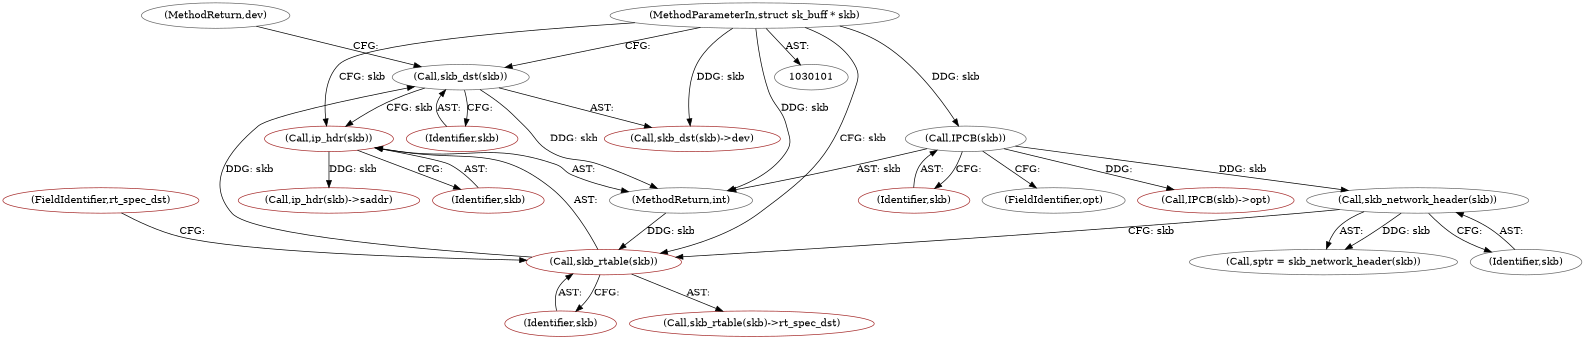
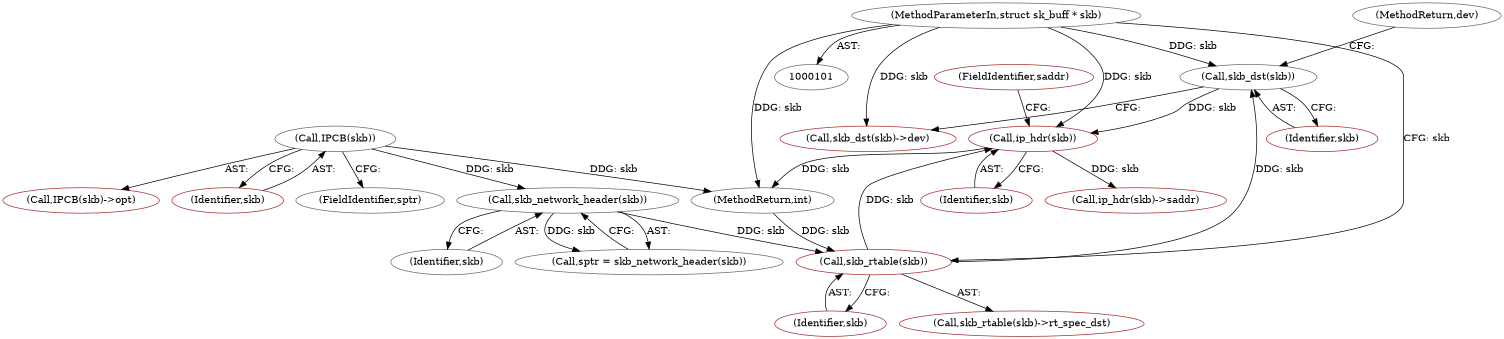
  digraph {
    node [color=brown]
    n1 [color=gray40 label="(Call,skb_dst(skb))"]
    n2 [label="(Call,ip_hdr(skb))"]
    n3 [label="(Identifier,skb)"]
    n4 [label="(Call,skb_dst(skb)->dev)"]
    n5 [color=gray40 label="(MethodReturn,int)"]
    n6 [label="(Identifier,skb)"]
    n7 [label="(Call,ip_hdr(skb)->saddr)"]
    n8 [label="(Call,skb_rtable(skb))"]
    n9 [label="(Identifier,skb)"]
    n10 [label="(Call,skb_rtable(skb)->rt_spec_dst)"]
    n11 [color=gray40 label="(Call,skb_network_header(skb))"]
    n12 [color=gray40 label="(Call,sptr = skb_network_header(skb))"]
    n13 [color=gray40 label="(Identifier,skb)"]
    n14 [color=gray40 label="(Call,IPCB(skb))"]
    n15 [label="(Call,IPCB(skb)->opt)"]
    n16 [label="(Identifier,skb)"]
-   n17 [color=gray40 label="(FieldIdentifier,opt)"]
+   n17 [color=gray40 label="(FieldIdentifier,sptr)"]
    n18 [color=gray40 label="(MethodParameterIn,struct sk_buff * skb)"]
-   1000101 [color=gray40 label=1030101]
+   1000101 [color=gray40]
    n20 [color=gray40 label="(MethodReturn,dev)"]
-   n22 [label="(FieldIdentifier,rt_spec_dst)"]
-   n1 -> n2 [label="CFG: skb"]
+   n21 [label="(FieldIdentifier,saddr)"]
+   n1 -> n2 [label="DDG: skb"]
    n1 -> n3 [label="CFG: "]
-   n1 -> n4 [label="AST: "]
-   n1 -> n5 [label="DDG: skb"]
-   n2 -> n5 [label="AST: "]
+   n1 -> n4 [label="CFG: "]
+   n2 -> n5 [label="DDG: skb"]
    n2 -> n6 [label="CFG: "]
    n2 -> n7 [label="DDG: skb"]
    n3 -> n1 [label="AST: "]
    n5 -> n8 [label="DDG: skb"]
    n6 -> n2 [label="AST: "]
    n8 -> n1 [label="DDG: skb"]
-   n8 -> n2 [label="AST: "]
+   n8 -> n2 [label="DDG: skb"]
    n8 -> n9 [label="CFG: "]
    n8 -> n10 [label="AST: "]
    n9 -> n8 [label="AST: "]
-   n11 -> n8 [label="CFG: skb"]
+   n11 -> n8 [label="DDG: skb"]
    n11 -> n12 [label="AST: "]
    n11 -> n12 [label="DDG: skb"]
    n11 -> n13 [label="CFG: "]
+   n12 -> n11 [label="CFG: "]
    n13 -> n11 [label="AST: "]
-   n14 -> n5 [label="AST: skb"]
+   n14 -> n5 [label="DDG: skb"]
    n14 -> n11 [label="DDG: skb"]
-   n14 -> n15 [label="DDG: "]
+   n14 -> n15 [label="AST: "]
    n14 -> n16 [label="CFG: "]
    n14 -> n17 [label="CFG: "]
    n16 -> n14 [label="AST: "]
-   n18 -> n1 [label="CFG: "]
-   n18 -> n2 [label="CFG: skb"]
+   n18 -> n1 [label="DDG: skb"]
+   n18 -> n2 [label="DDG: skb"]
    n18 -> n4 [label="DDG: skb"]
    n18 -> n5 [label="DDG: skb"]
    n18 -> n8 [label="CFG: skb"]
-   n18 -> n14 [label="DDG: skb"]
    n18 -> 1000101 [label="AST: "]
    n20 -> n1 [label="CFG: "]
-   n22 -> n8 [label="CFG: "]
+   n21 -> n2 [label="CFG: "]
  }
